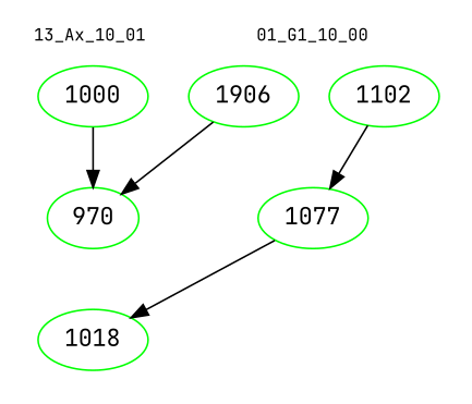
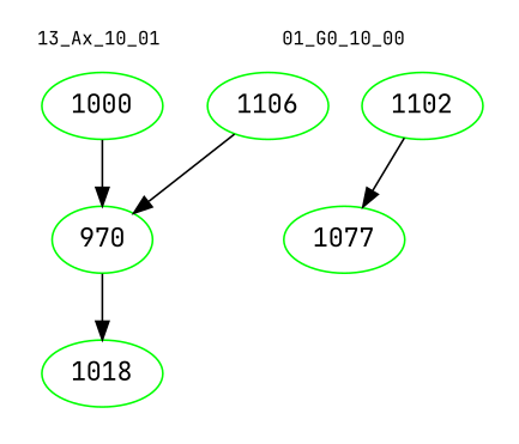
  digraph {
    fontname="JetBrains Mono"
    node [color=green fontname="JetBrains Mono"]
    edge [color=black fontname="JetBrains Mono"]
    n1 [label=1000]
    n2 [label=970]
    n3 [label=1018]
-   n4 [label=1906]
+   n4 [label=1106]
    n5 [label=1102]
    n6 [label=1077]
    subgraph cluster_1 {
      color=white
      fontsize=10
      label="13_Ax_10_01"
      n1
      n2
      n3
    }
    subgraph cluster_2 {
      color=white
      fontsize=10
-     label="01_G1_10_00"
+     label="01_G0_10_00"
      n4
      n5
      n6
    }
    n1 -> n2
-   n6 -> n3
+   n2 -> n3
    n4 -> n2
    n5 -> n6
  }
